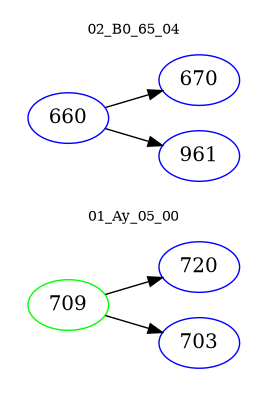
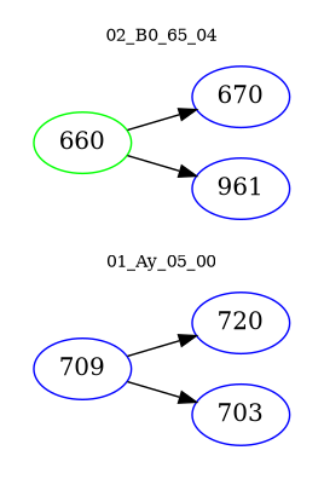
  digraph {
    rankdir=LR
    node [color=blue]
    edge [color=black]
-   n1 [color=green label=709]
+   n1 [label=709]
    n2 [label=703]
    n3 [label=720]
-   n4 [label=660]
+   n4 [color=green label=660]
    n5 [label=961]
    n6 [label=670]
    subgraph cluster_1 {
      color=white
      fontsize=10
      label="01_Ay_05_00"
      n1
      n2
      n3
    }
    subgraph cluster_2 {
      color=white
      fontsize=10
      label="02_B0_65_04"
      n4
      n5
      n6
    }
    n1 -> n2
    n1 -> n3
    n4 -> n5
    n4 -> n6
  }
